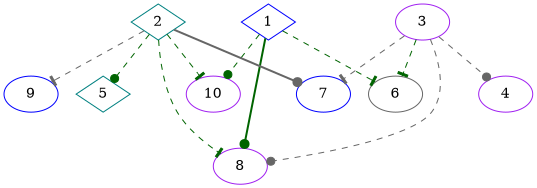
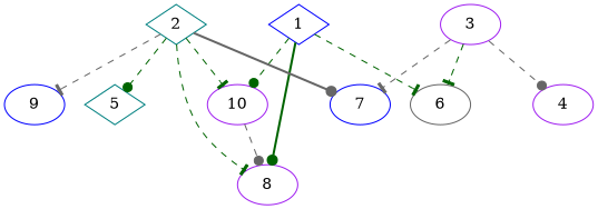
  digraph {
    node [alpha=0.17 color=purple shape=ellipse]
    edge [arrowhead=tee color=darkgreen style=dashed]
    1 [alpha=0.08 color=blue expect_size=27974656 shape=diamond]
    6 [alpha=0.03 color=gray40 expect_size=35371008]
    8 [expect_size=11209728]
    10 [alpha=0.19 expect_size=42925056]
    9 [alpha=0.18 color=blue expect_size=7257088]
    2 [alpha=0.04 color=teal expect_size=16805888 shape=diamond]
    5 [color=teal expect_size=31447040 shape=diamond]
    7 [alpha=0.04 color=blue expect_size=9378816]
    3 [alpha=0.07 expect_size=51676160]
    4 [alpha=0.05 expect_size=42287104]
    1 -> 6
    1 -> 8 [arrowhead=dot style=bold]
    1 -> 10 [arrowhead=dot]
    2 -> 8
    2 -> 10
    2 -> 9 [color=gray40]
    2 -> 5 [arrowhead=dot]
    2 -> 7 [arrowhead=dot color=gray40 style=bold]
    3 -> 6
-   3 -> 8 [arrowhead=dot color=gray40]
+   10 -> 8 [arrowhead=dot color=gray40]
    3 -> 7 [color=gray40]
    3 -> 4 [arrowhead=dot color=gray40]
  }
